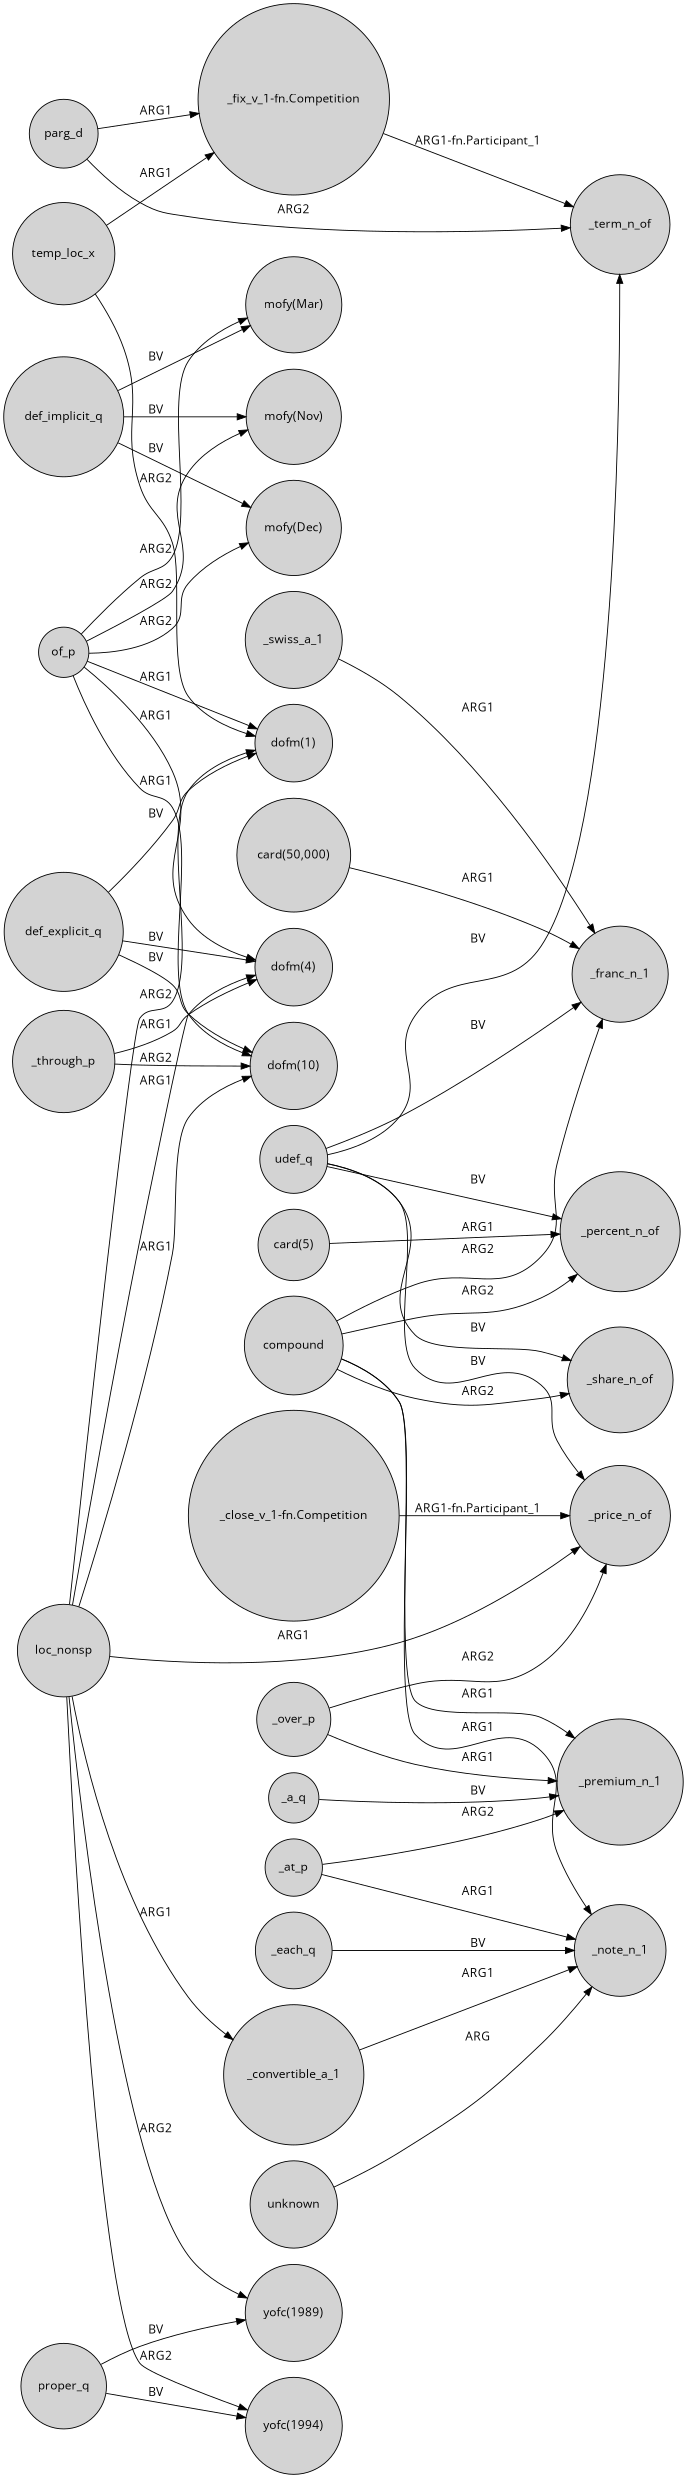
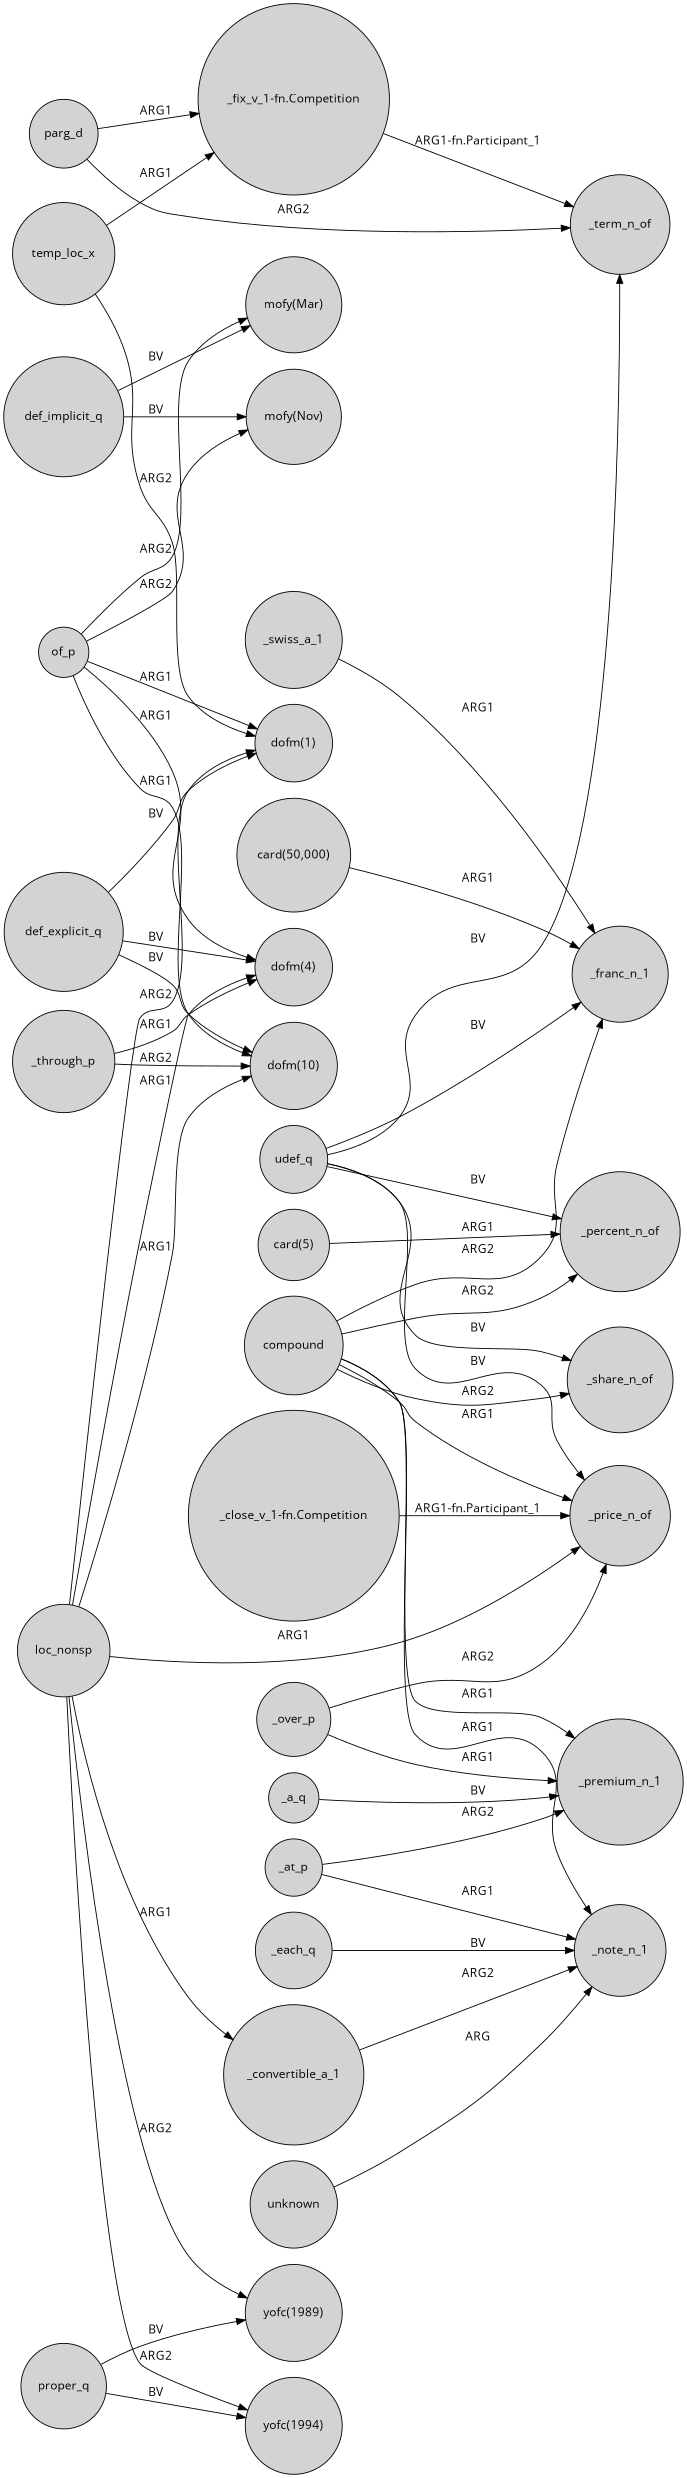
  digraph {
    fontname="Open Sans"
    rankdir=LR
    node [fontname="Open Sans" shape=circle style=filled]
    edge [fontname="Open Sans"]
    udef_q
    _term_n_of
    _franc_n_1
    _price_n_of
    _percent_n_of
    _share_n_of
    _a_q
    _premium_n_1
    of_p
    "mofy(Mar)"
    "dofm(4)"
    "mofy(Nov)"
    n13 [label="dofm(10)"]
    "dofm(1)"
-   "mofy(Dec)"
    def_implicit_q
    loc_nonsp
    "yofc(1994)"
    _convertible_a_1
    "yofc(1989)"
    _note_n_1
    def_explicit_q
    _swiss_a_1
    "card(50,000)"
    compound
    _each_q
    _over_p
    _through_p
    temp_loc_x
    "_fix_v_1-fn.Competition"
    _at_p
    parg_d
    proper_q
    "card(5)"
    "_close_v_1-fn.Competition"
    unknown
    udef_q -> _term_n_of [label=BV]
    udef_q -> _franc_n_1 [label=BV]
    udef_q -> _price_n_of [label=BV]
    udef_q -> _percent_n_of [label=BV]
    udef_q -> _share_n_of [label=BV]
    _a_q -> _premium_n_1 [label=BV]
    of_p -> "mofy(Mar)" [label=ARG2]
    of_p -> "dofm(4)" [label=ARG1]
    of_p -> "mofy(Nov)" [label=ARG2]
    of_p -> n13 [label=ARG1]
    of_p -> "dofm(1)" [label=ARG1]
-   of_p -> "mofy(Dec)" [label=ARG2]
    def_implicit_q -> "mofy(Mar)" [label=BV]
    def_implicit_q -> "mofy(Nov)" [label=BV]
-   def_implicit_q -> "mofy(Dec)" [label=BV]
    loc_nonsp -> _price_n_of [label=ARG1]
    loc_nonsp -> "dofm(4)" [label=ARG1]
    loc_nonsp -> n13 [label=ARG1]
    loc_nonsp -> "dofm(1)" [label=ARG2]
    loc_nonsp -> "yofc(1994)" [label=ARG2]
    loc_nonsp -> _convertible_a_1 [label=ARG1]
    loc_nonsp -> "yofc(1989)" [label=ARG2]
-   _convertible_a_1 -> _note_n_1 [label=ARG1]
+   _convertible_a_1 -> _note_n_1 [label=ARG2]
    def_explicit_q -> "dofm(4)" [label=BV]
    def_explicit_q -> n13 [label=BV]
    def_explicit_q -> "dofm(1)" [label=BV]
    _swiss_a_1 -> _franc_n_1 [label=ARG1]
    "card(50,000)" -> _franc_n_1 [label=ARG1]
    compound -> _franc_n_1 [label=ARG2]
+   compound -> _price_n_of [label=ARG1]
    compound -> _percent_n_of [label=ARG2]
    compound -> _share_n_of [label=ARG2]
    compound -> _premium_n_1 [label=ARG1]
    compound -> _note_n_1 [label=ARG1]
    _each_q -> _note_n_1 [label=BV]
    _over_p -> _price_n_of [label=ARG2]
    _over_p -> _premium_n_1 [label=ARG1]
    _through_p -> "dofm(4)" [label=ARG1]
    _through_p -> n13 [label=ARG2]
    temp_loc_x -> "dofm(1)" [label=ARG2]
    temp_loc_x -> "_fix_v_1-fn.Competition" [label=ARG1]
    "_fix_v_1-fn.Competition" -> _term_n_of [label="ARG1-fn.Participant_1"]
    _at_p -> _premium_n_1 [label=ARG2]
    _at_p -> _note_n_1 [label=ARG1]
    parg_d -> _term_n_of [label=ARG2]
    parg_d -> "_fix_v_1-fn.Competition" [label=ARG1]
    proper_q -> "yofc(1994)" [label=BV]
    proper_q -> "yofc(1989)" [label=BV]
    "card(5)" -> _percent_n_of [label=ARG1]
    "_close_v_1-fn.Competition" -> _price_n_of [label="ARG1-fn.Participant_1"]
    unknown -> _note_n_1 [label=ARG]
  }
